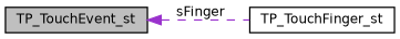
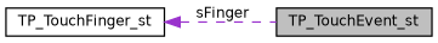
  digraph {
    rankdir=LR
    node [color=black fontname=Helvetica fontsize=10 shape=record style=filled]
    n1 [fillcolor=grey75 fontcolor=black height=0.2 label=TP_TouchEvent_st width=0.4]
    n2 [fillcolor=white height=0.2 label=TP_TouchFinger_st width=0.4]
-   n1 -> n2 [color=darkorchid3 dir=back fontname=Helvetica fontsize=10 label=" sFinger" labelfontname=Helvetica labelfontsize=10 style=dashed]
+   n2 -> n1 [color=darkorchid3 dir=back fontname=Helvetica fontsize=10 label=" sFinger" labelfontname=Helvetica labelfontsize=10 style=dashed]
  }
